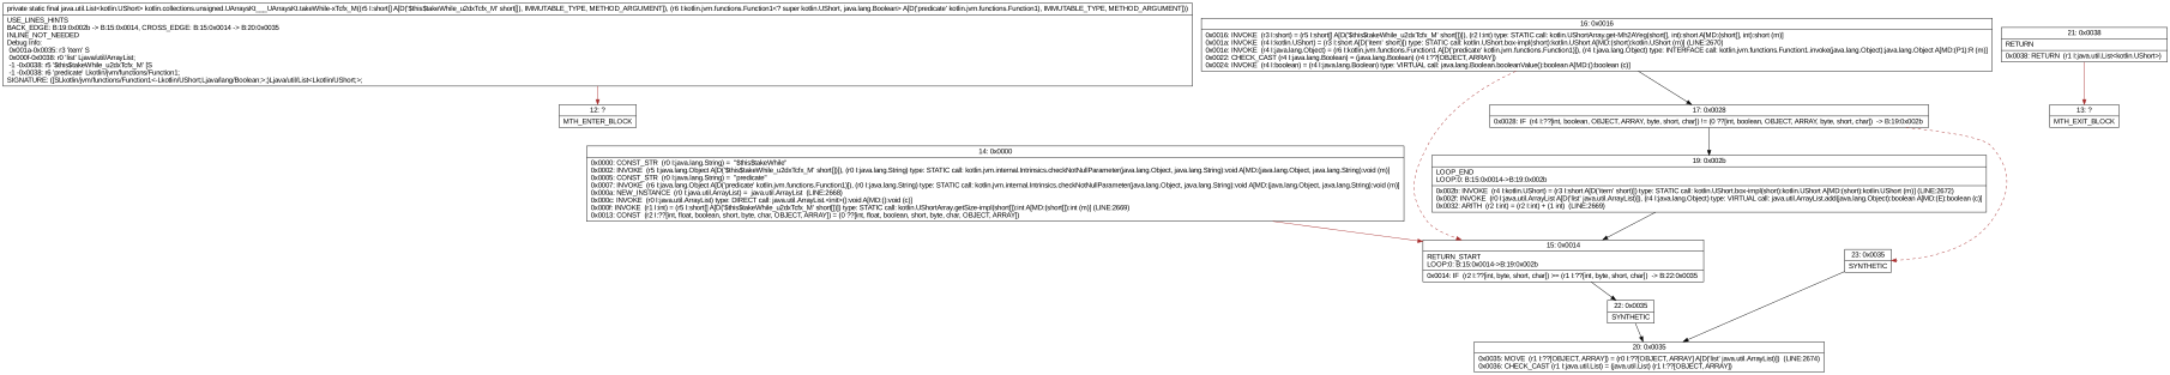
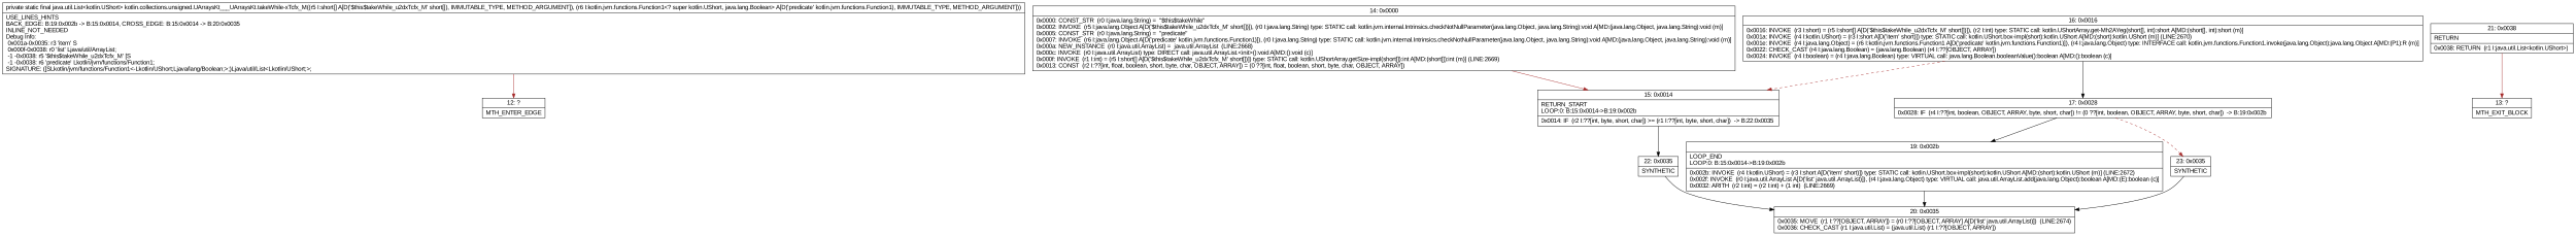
  digraph {
    fontname="Liberation Sans"
    node [fontname="Liberation Sans" shape=record]
    edge [color=black fontname="Liberation Sans"]
-   n1 [label="{12\:\ ?|MTH_ENTER_BLOCK\l}"]
+   n1 [label="{12\:\ ?|MTH_ENTER_EDGE\l}"]
    n2 [label="{14\:\ 0x0000|0x0000: CONST_STR  (r0 I:java.lang.String) =  \"$this$takeWhile\" \l0x0002: INVOKE  (r5 I:java.lang.Object A[D('$this$takeWhile_u2dxTcfx_M' short[])]), (r0 I:java.lang.String) type: STATIC call: kotlin.jvm.internal.Intrinsics.checkNotNullParameter(java.lang.Object, java.lang.String):void A[MD:(java.lang.Object, java.lang.String):void (m)]\l0x0005: CONST_STR  (r0 I:java.lang.String) =  \"predicate\" \l0x0007: INVOKE  (r6 I:java.lang.Object A[D('predicate' kotlin.jvm.functions.Function1)]), (r0 I:java.lang.String) type: STATIC call: kotlin.jvm.internal.Intrinsics.checkNotNullParameter(java.lang.Object, java.lang.String):void A[MD:(java.lang.Object, java.lang.String):void (m)]\l0x000a: NEW_INSTANCE  (r0 I:java.util.ArrayList) =  java.util.ArrayList  (LINE:2668)\l0x000c: INVOKE  (r0 I:java.util.ArrayList) type: DIRECT call: java.util.ArrayList.\<init\>():void A[MD:():void (c)]\l0x000f: INVOKE  (r1 I:int) = (r5 I:short[] A[D('$this$takeWhile_u2dxTcfx_M' short[])]) type: STATIC call: kotlin.UShortArray.getSize\-impl(short[]):int A[MD:(short[]):int (m)] (LINE:2669)\l0x0013: CONST  (r2 I:??[int, float, boolean, short, byte, char, OBJECT, ARRAY]) = (0 ??[int, float, boolean, short, byte, char, OBJECT, ARRAY]) \l}"]
    n3 [label="{15\:\ 0x0014|RETURN_START\lLOOP:0: B:15:0x0014\-\>B:19:0x002b\l|0x0014: IF  (r2 I:??[int, byte, short, char]) \>= (r1 I:??[int, byte, short, char])  \-\> B:22:0x0035 \l}"]
    n4 [label="{22\:\ 0x0035|SYNTHETIC\l}"]
    n5 [label="{16\:\ 0x0016|0x0016: INVOKE  (r3 I:short) = (r5 I:short[] A[D('$this$takeWhile_u2dxTcfx_M' short[])]), (r2 I:int) type: STATIC call: kotlin.UShortArray.get\-Mh2AYeg(short[], int):short A[MD:(short[], int):short (m)]\l0x001a: INVOKE  (r4 I:kotlin.UShort) = (r3 I:short A[D('item' short)]) type: STATIC call: kotlin.UShort.box\-impl(short):kotlin.UShort A[MD:(short):kotlin.UShort (m)] (LINE:2670)\l0x001e: INVOKE  (r4 I:java.lang.Object) = (r6 I:kotlin.jvm.functions.Function1 A[D('predicate' kotlin.jvm.functions.Function1)]), (r4 I:java.lang.Object) type: INTERFACE call: kotlin.jvm.functions.Function1.invoke(java.lang.Object):java.lang.Object A[MD:(P1):R (m)]\l0x0022: CHECK_CAST (r4 I:java.lang.Boolean) = (java.lang.Boolean) (r4 I:??[OBJECT, ARRAY]) \l0x0024: INVOKE  (r4 I:boolean) = (r4 I:java.lang.Boolean) type: VIRTUAL call: java.lang.Boolean.booleanValue():boolean A[MD:():boolean (c)]\l}"]
    n6 [label="{17\:\ 0x0028|0x0028: IF  (r4 I:??[int, boolean, OBJECT, ARRAY, byte, short, char]) != (0 ??[int, boolean, OBJECT, ARRAY, byte, short, char])  \-\> B:19:0x002b \l}"]
    n7 [label="{20\:\ 0x0035|0x0035: MOVE  (r1 I:??[OBJECT, ARRAY]) = (r0 I:??[OBJECT, ARRAY] A[D('list' java.util.ArrayList)])  (LINE:2674)\l0x0036: CHECK_CAST (r1 I:java.util.List) = (java.util.List) (r1 I:??[OBJECT, ARRAY]) \l}"]
    n8 [label="{19\:\ 0x002b|LOOP_END\lLOOP:0: B:15:0x0014\-\>B:19:0x002b\l|0x002b: INVOKE  (r4 I:kotlin.UShort) = (r3 I:short A[D('item' short)]) type: STATIC call: kotlin.UShort.box\-impl(short):kotlin.UShort A[MD:(short):kotlin.UShort (m)] (LINE:2672)\l0x002f: INVOKE  (r0 I:java.util.ArrayList A[D('list' java.util.ArrayList)]), (r4 I:java.lang.Object) type: VIRTUAL call: java.util.ArrayList.add(java.lang.Object):boolean A[MD:(E):boolean (c)]\l0x0032: ARITH  (r2 I:int) = (r2 I:int) + (1 int)  (LINE:2669)\l}"]
    n9 [label="{23\:\ 0x0035|SYNTHETIC\l}"]
    n10 [label="{21\:\ 0x0038|RETURN\l|0x0038: RETURN  (r1 I:java.util.List\<kotlin.UShort\>) \l}"]
    n11 [label="{13\:\ ?|MTH_EXIT_BLOCK\l}"]
    n12 [label="{private static final java.util.List\<kotlin.UShort\> kotlin.collections.unsigned.UArraysKt___UArraysKt.takeWhile\-xTcfx_M((r5 I:short[] A[D('$this$takeWhile_u2dxTcfx_M' short[]), IMMUTABLE_TYPE, METHOD_ARGUMENT]), (r6 I:kotlin.jvm.functions.Function1\<? super kotlin.UShort, java.lang.Boolean\> A[D('predicate' kotlin.jvm.functions.Function1), IMMUTABLE_TYPE, METHOD_ARGUMENT]))  | USE_LINES_HINTS\lBACK_EDGE: B:19:0x002b \-\> B:15:0x0014, CROSS_EDGE: B:15:0x0014 \-\> B:20:0x0035\lINLINE_NOT_NEEDED\lDebug Info:\l  0x001a\-0x0035: r3 'item' S\l  0x000f\-0x0038: r0 'list' Ljava\/util\/ArrayList;\l  \-1 \-0x0038: r5 '$this$takeWhile_u2dxTcfx_M' [S\l  \-1 \-0x0038: r6 'predicate' Lkotlin\/jvm\/functions\/Function1;\lSIGNATURE: ([SLkotlin\/jvm\/functions\/Function1\<\-Lkotlin\/UShort;Ljava\/lang\/Boolean;\>;)Ljava\/util\/List\<Lkotlin\/UShort;\>;\l}"]
    n2 -> n3 [color=brown]
    n3 -> n4
    n4 -> n7
    n5 -> n3 [color=brown style=dashed]
    n5 -> n6
    n6 -> n8
    n6 -> n9 [color=brown style=dashed]
-   n8 -> n3
+   n8 -> n7
    n9 -> n7
    n10 -> n11 [color=brown]
    n12 -> n1 [color=brown]
  }
